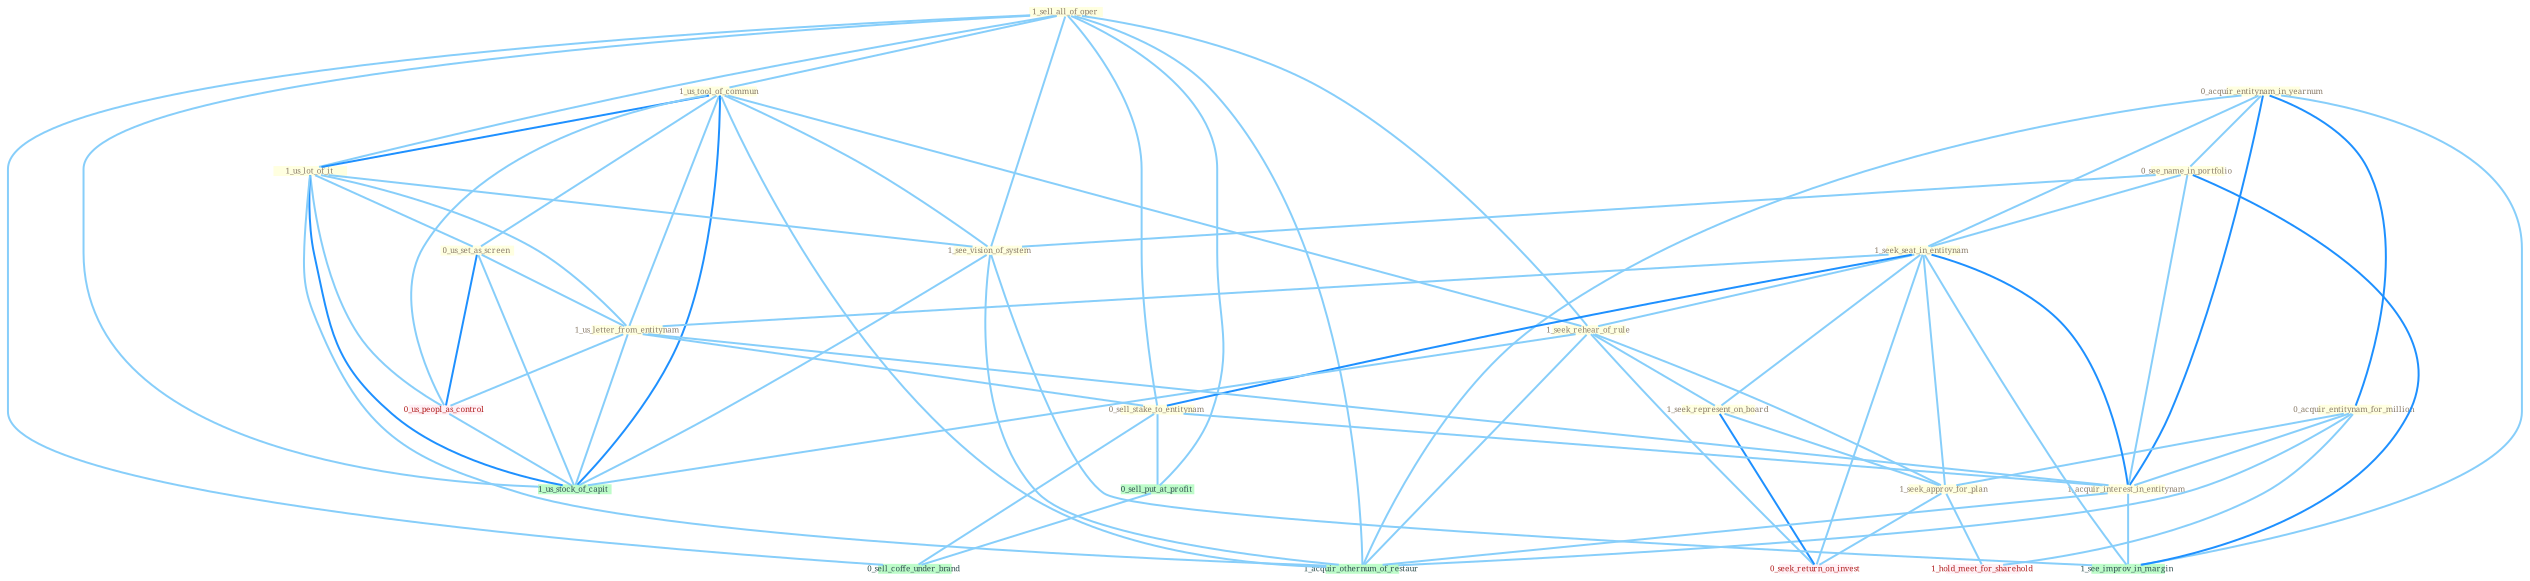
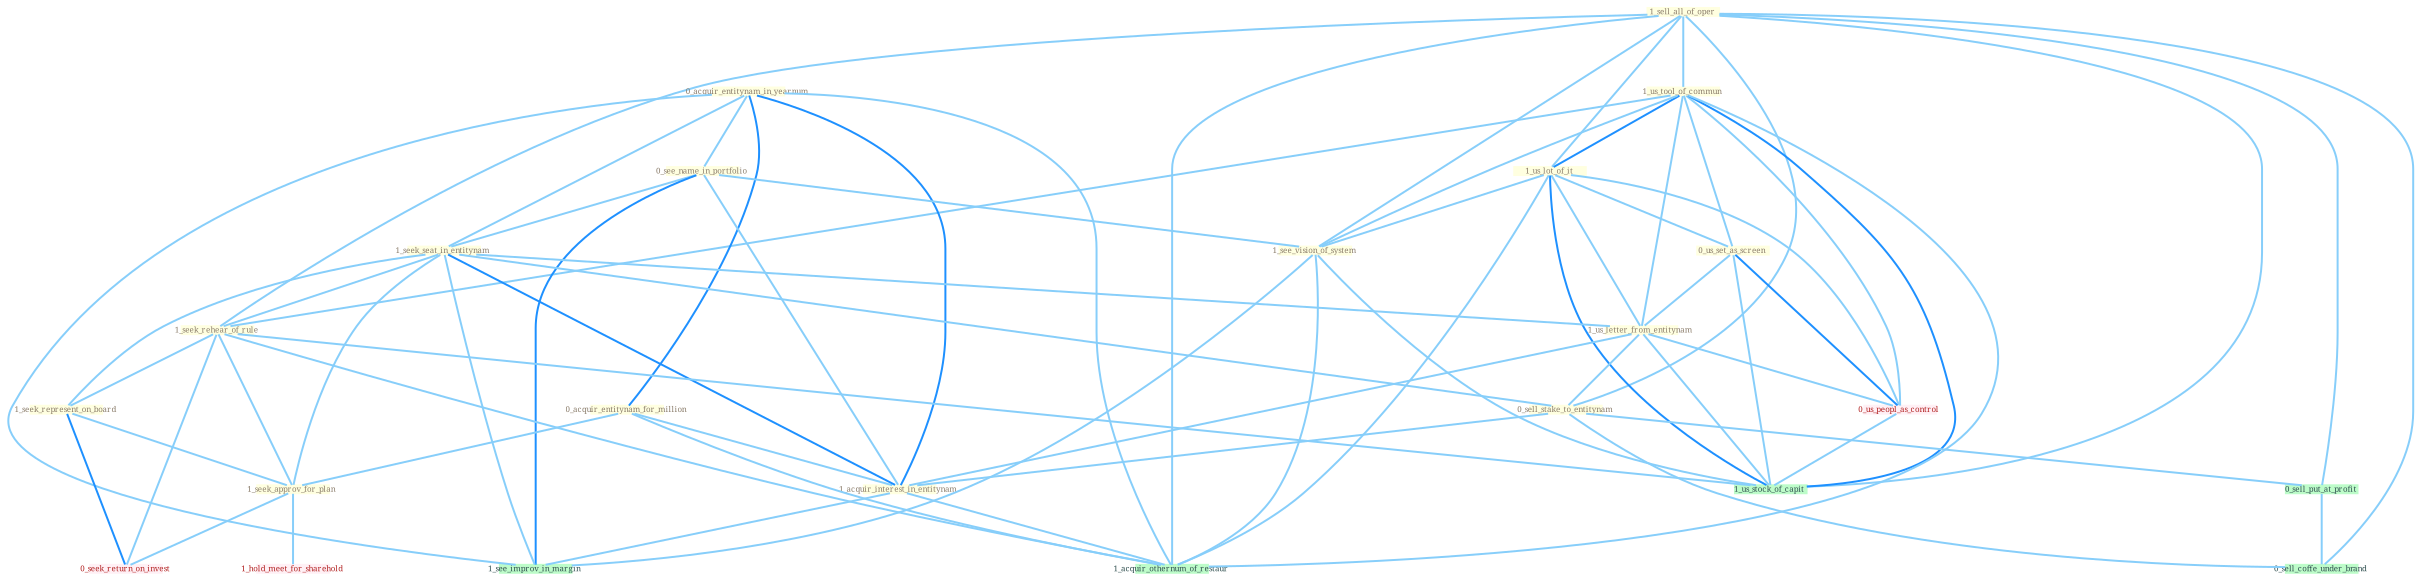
  graph {
    fontname="Noto Serif"
    node [color="#ffffe0" fixedsize=true fontcolor="#8b7d6b" fontname="Noto Serif" fontsize=4 shape=polygon style=filled]
    edge [color="#87cefa" fontname="Noto Serif" w=1]
    "1_sell_all_of_oper " [height=.06 width=.5]
    "1_us_tool_of_commun " [height=.06 width=.5]
    "0_acquir_entitynam_in_yearnum " [height=.06 width=.5]
    "1_us_lot_of_it " [height=.06 width=.5]
    "0_see_name_in_portfolio " [height=.06 width=.5]
    "0_acquir_entitynam_for_million " [height=.06 width=.5]
    "0_us_set_as_screen " [height=.06 width=.5]
    "1_seek_seat_in_entitynam " [height=.06 width=.5]
    "1_seek_rehear_of_rule " [height=.06 width=.5]
    "1_seek_represent_on_board " [height=.06 width=.5]
    "1_see_vision_of_system " [height=.06 width=.5]
    "1_us_letter_from_entitynam " [height=.06 width=.5]
    "0_sell_stake_to_entitynam " [height=.06 width=.5]
    "1_acquir_interest_in_entitynam " [height=.06 width=.5]
    "1_seek_approv_for_plan " [height=.06 width=.5]
    "0_us_peopl_as_control " [color="#fff0f5" fontcolor="#b22222" height=.06 width=.5]
    "0_seek_return_on_invest " [color="#fff0f5" fontcolor="#b22222" height=.06 width=.5]
    "1_hold_meet_for_sharehold " [color="#fff0f5" fontcolor="#b22222" height=.06 width=.5]
    "0_sell_put_at_profit " [color="#BDFCC9" fontcolor="#2f4f4f" height=.06 width=.5]
    "1_us_stock_of_capit " [color="#BDFCC9" fontcolor="#2f4f4f" height=.06 width=.5]
    "0_sell_coffe_under_brand " [color="#BDFCC9" fontcolor="#2f4f4f" height=.06 width=.5]
    "1_acquir_othernum_of_restaur " [color="#BDFCC9" fontcolor="#2f4f4f" height=.06 width=.5]
    "1_see_improv_in_margin " [color="#BDFCC9" fontcolor="#2f4f4f" height=.06 width=.5]
    subgraph sub_1 {
      "1_sell_all_of_oper "
      "1_us_tool_of_commun "
      "0_acquir_entitynam_in_yearnum "
      "1_us_lot_of_it "
      "0_see_name_in_portfolio "
      "0_acquir_entitynam_for_million "
      "0_us_set_as_screen "
      "1_seek_seat_in_entitynam "
      "1_seek_rehear_of_rule "
      "1_seek_represent_on_board "
      "1_see_vision_of_system "
      "1_us_letter_from_entitynam "
      "0_sell_stake_to_entitynam "
      "1_acquir_interest_in_entitynam "
      "1_seek_approv_for_plan "
    }
    subgraph sub_2 {
      "0_us_peopl_as_control "
      "0_seek_return_on_invest "
      "1_hold_meet_for_sharehold "
    }
    "1_sell_all_of_oper " -- "1_us_tool_of_commun "
    "1_sell_all_of_oper " -- "1_us_lot_of_it "
    "1_sell_all_of_oper " -- "1_seek_rehear_of_rule "
    "1_sell_all_of_oper " -- "1_see_vision_of_system "
    "1_sell_all_of_oper " -- "0_sell_stake_to_entitynam "
    "1_sell_all_of_oper " -- "0_sell_put_at_profit "
    "1_sell_all_of_oper " -- "1_us_stock_of_capit "
    "1_sell_all_of_oper " -- "0_sell_coffe_under_brand "
    "1_sell_all_of_oper " -- "1_acquir_othernum_of_restaur "
    "1_us_tool_of_commun " -- "1_us_lot_of_it " [color="#1e90ff" w=2]
    "1_us_tool_of_commun " -- "0_us_set_as_screen "
    "1_us_tool_of_commun " -- "1_seek_rehear_of_rule "
    "1_us_tool_of_commun " -- "1_see_vision_of_system "
    "1_us_tool_of_commun " -- "1_us_letter_from_entitynam "
    "1_us_tool_of_commun " -- "0_us_peopl_as_control "
    "1_us_tool_of_commun " -- "1_us_stock_of_capit " [color="#1e90ff" w=2]
    "1_us_tool_of_commun " -- "1_acquir_othernum_of_restaur "
    "0_acquir_entitynam_in_yearnum " -- "0_see_name_in_portfolio "
    "0_acquir_entitynam_in_yearnum " -- "0_acquir_entitynam_for_million " [color="#1e90ff" w=2]
    "0_acquir_entitynam_in_yearnum " -- "1_seek_seat_in_entitynam "
    "0_acquir_entitynam_in_yearnum " -- "1_acquir_interest_in_entitynam " [color="#1e90ff" w=2]
    "0_acquir_entitynam_in_yearnum " -- "1_acquir_othernum_of_restaur "
    "0_acquir_entitynam_in_yearnum " -- "1_see_improv_in_margin "
    "1_us_lot_of_it " -- "0_us_set_as_screen "
    "1_us_lot_of_it " -- "1_see_vision_of_system "
    "1_us_lot_of_it " -- "1_us_letter_from_entitynam "
    "1_us_lot_of_it " -- "0_us_peopl_as_control "
    "1_us_lot_of_it " -- "1_us_stock_of_capit " [color="#1e90ff" w=2]
    "1_us_lot_of_it " -- "1_acquir_othernum_of_restaur "
    "0_see_name_in_portfolio " -- "1_seek_seat_in_entitynam "
    "0_see_name_in_portfolio " -- "1_see_vision_of_system "
    "0_see_name_in_portfolio " -- "1_acquir_interest_in_entitynam "
    "0_see_name_in_portfolio " -- "1_see_improv_in_margin " [color="#1e90ff" w=2]
    "0_acquir_entitynam_for_million " -- "1_acquir_interest_in_entitynam "
    "0_acquir_entitynam_for_million " -- "1_seek_approv_for_plan "
-   "0_acquir_entitynam_for_million " -- "1_hold_meet_for_sharehold "
    "0_acquir_entitynam_for_million " -- "1_acquir_othernum_of_restaur "
    "0_us_set_as_screen " -- "1_us_letter_from_entitynam "
    "0_us_set_as_screen " -- "0_us_peopl_as_control " [color="#1e90ff" w=2]
    "0_us_set_as_screen " -- "1_us_stock_of_capit "
    "1_seek_seat_in_entitynam " -- "1_seek_rehear_of_rule "
    "1_seek_seat_in_entitynam " -- "1_seek_represent_on_board "
    "1_seek_seat_in_entitynam " -- "1_us_letter_from_entitynam "
-   "1_seek_seat_in_entitynam " -- "0_sell_stake_to_entitynam " [color="#1e90ff"]
+   "1_seek_seat_in_entitynam " -- "0_sell_stake_to_entitynam "
    "1_seek_seat_in_entitynam " -- "1_acquir_interest_in_entitynam " [color="#1e90ff" w=2]
    "1_seek_seat_in_entitynam " -- "1_seek_approv_for_plan "
-   "1_seek_seat_in_entitynam " -- "0_seek_return_on_invest "
    "1_seek_seat_in_entitynam " -- "1_see_improv_in_margin "
    "1_seek_rehear_of_rule " -- "1_seek_represent_on_board "
    "1_seek_rehear_of_rule " -- "1_seek_approv_for_plan "
    "1_seek_rehear_of_rule " -- "0_seek_return_on_invest "
    "1_seek_rehear_of_rule " -- "1_us_stock_of_capit "
    "1_seek_rehear_of_rule " -- "1_acquir_othernum_of_restaur "
    "1_seek_represent_on_board " -- "1_seek_approv_for_plan "
    "1_seek_represent_on_board " -- "0_seek_return_on_invest " [color="#1e90ff" w=2]
    "1_see_vision_of_system " -- "1_us_stock_of_capit "
    "1_see_vision_of_system " -- "1_acquir_othernum_of_restaur "
    "1_see_vision_of_system " -- "1_see_improv_in_margin "
    "1_us_letter_from_entitynam " -- "0_sell_stake_to_entitynam "
    "1_us_letter_from_entitynam " -- "1_acquir_interest_in_entitynam "
    "1_us_letter_from_entitynam " -- "0_us_peopl_as_control "
    "1_us_letter_from_entitynam " -- "1_us_stock_of_capit "
    "0_sell_stake_to_entitynam " -- "1_acquir_interest_in_entitynam "
    "0_sell_stake_to_entitynam " -- "0_sell_put_at_profit "
    "0_sell_stake_to_entitynam " -- "0_sell_coffe_under_brand "
    "1_acquir_interest_in_entitynam " -- "1_acquir_othernum_of_restaur "
    "1_acquir_interest_in_entitynam " -- "1_see_improv_in_margin "
    "1_seek_approv_for_plan " -- "0_seek_return_on_invest "
    "1_seek_approv_for_plan " -- "1_hold_meet_for_sharehold "
    "0_us_peopl_as_control " -- "1_us_stock_of_capit "
    "0_sell_put_at_profit " -- "0_sell_coffe_under_brand "
  }
